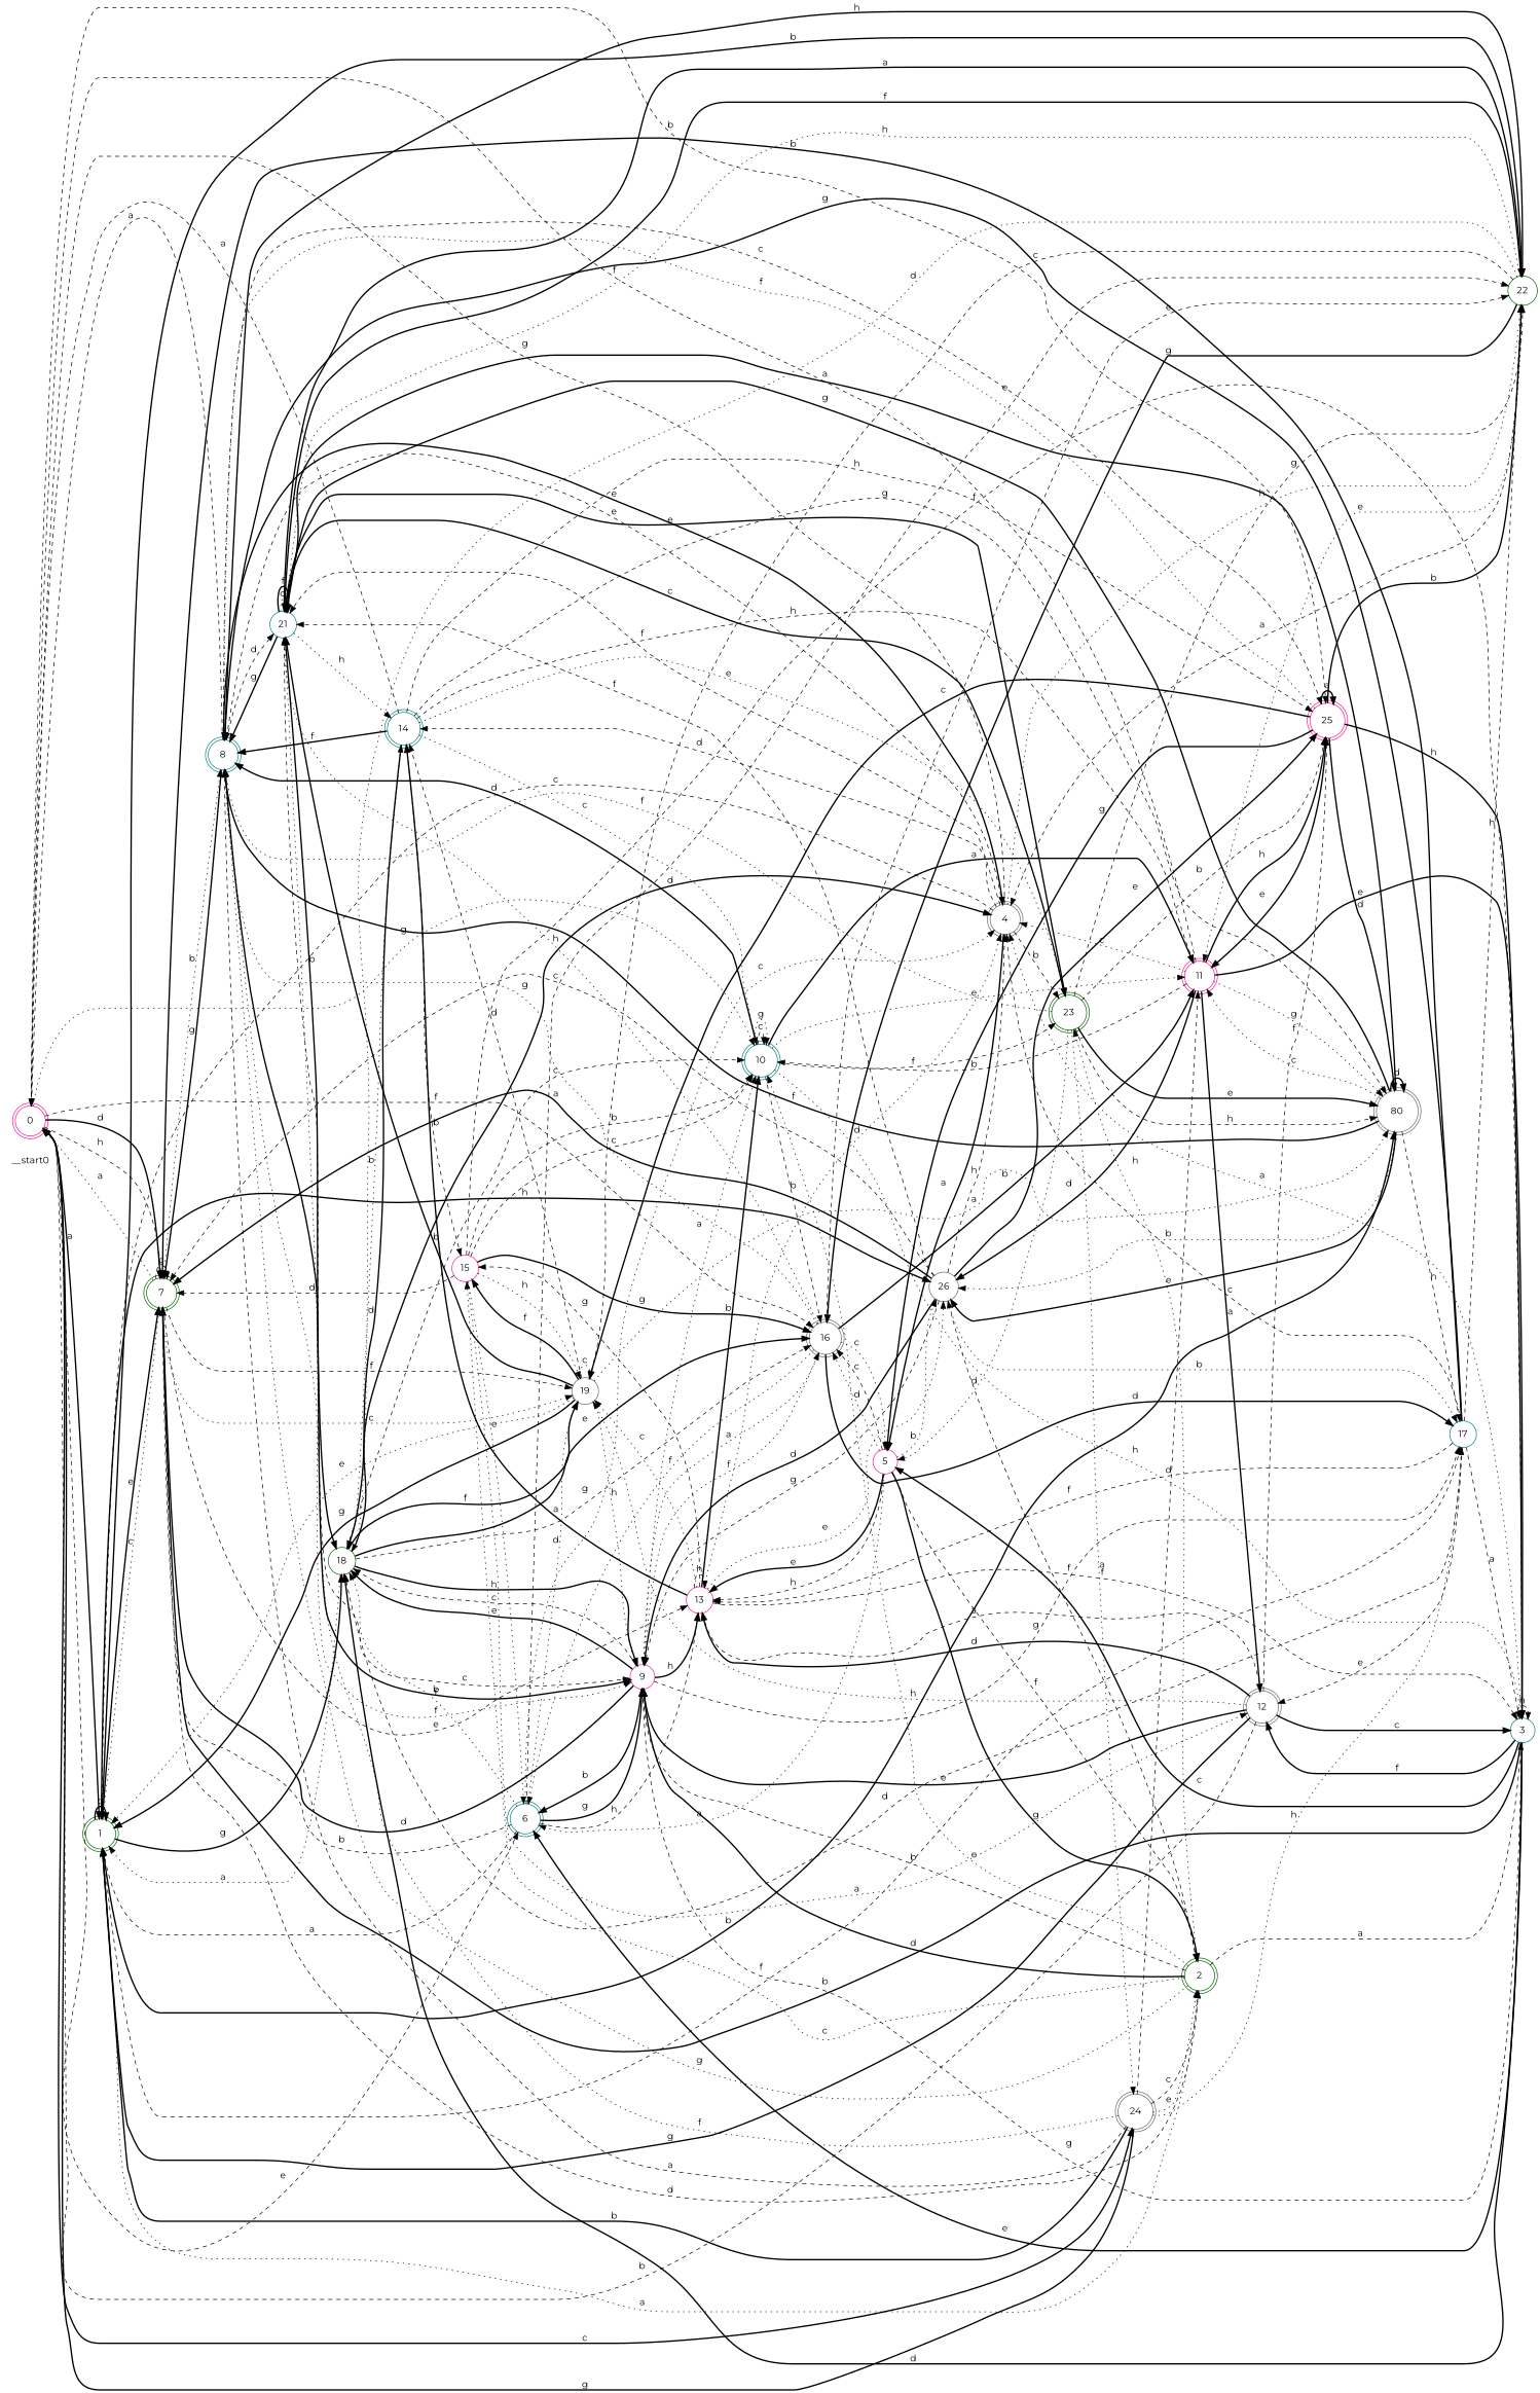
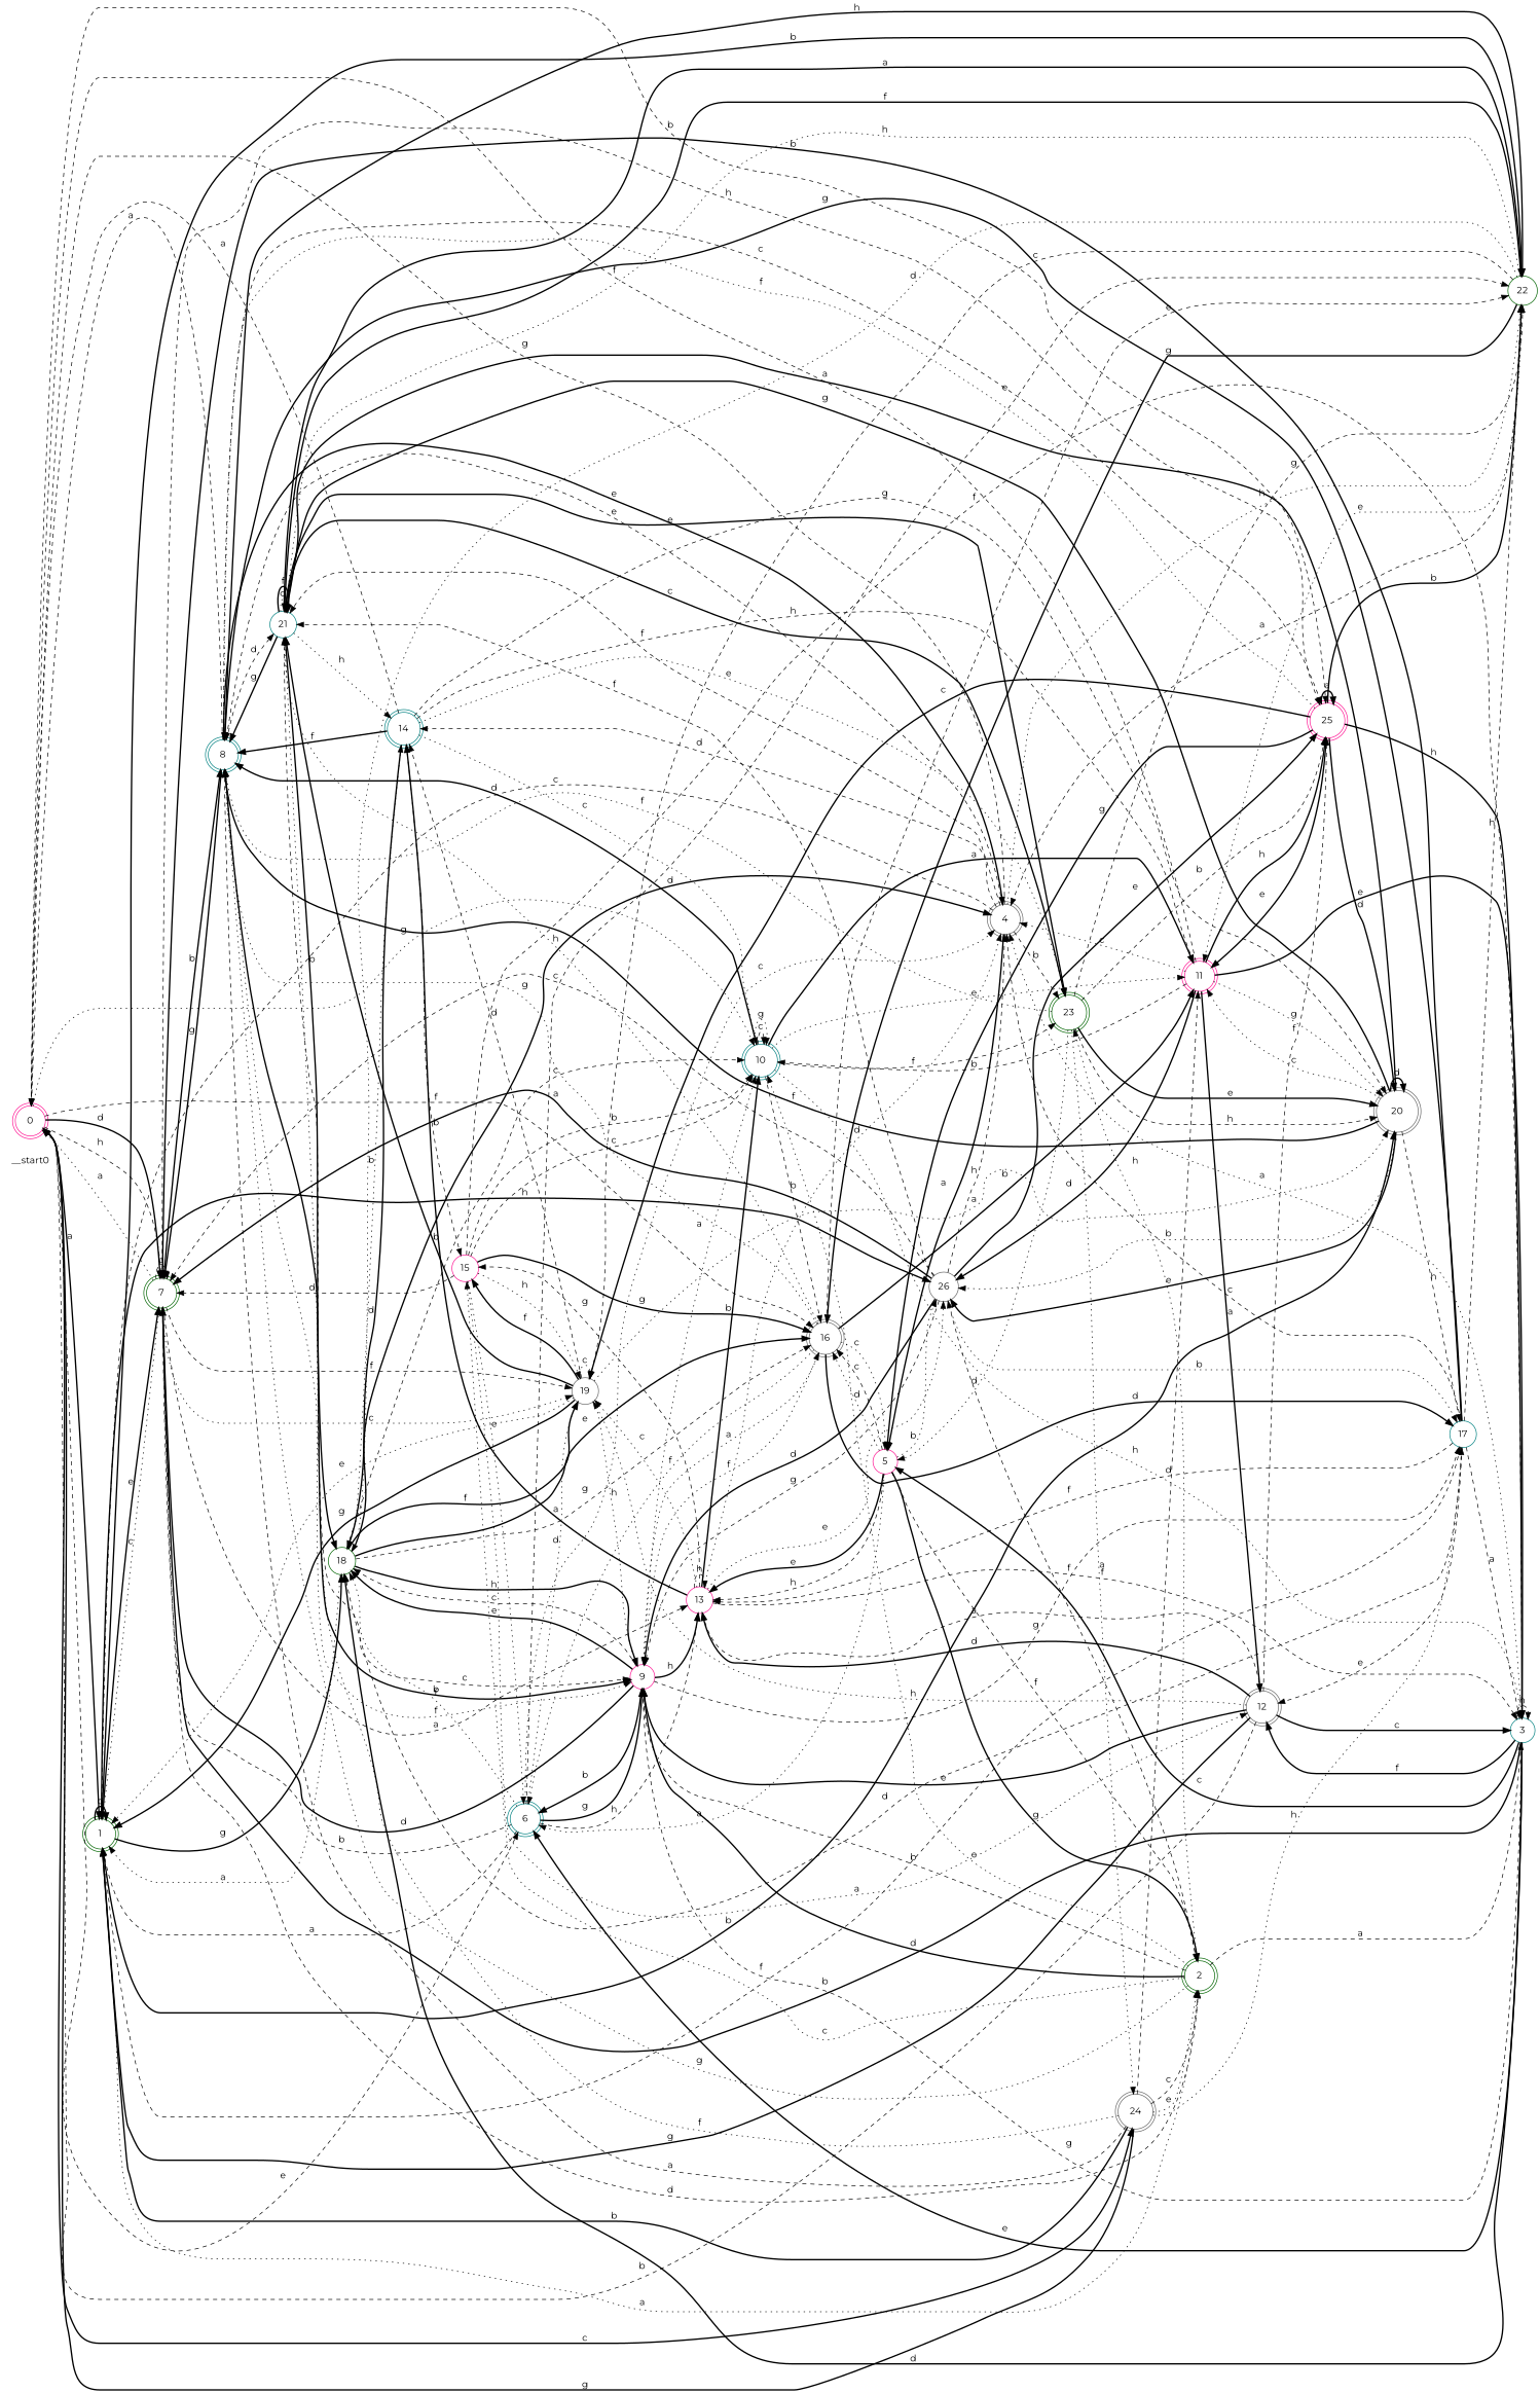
  digraph {
    fontname=Montserrat
    rankdir=LR
    node [color=darkgreen fontname=Montserrat shape=doublecircle fillcolor=white style="rounded,filled"]
    edge [fontname=Montserrat style=bold]
    __start0 [shape=none fillcolor="" style=""]
    n2 [color=deeppink label=0]
    n3 [label=1]
    n4 [color=teal label=6]
    n5 [label=7]
    n6 [color=teal label=10]
    n7 [color=gray40 label=16]
    n8 [color=gray40 label=24]
    n9 [color=deeppink label=25]
    n10 [label=2]
    n11 [color=teal label=17 shape=circle style=filled]
    n12 [label=18 shape=circle style=filled]
-   n13 [color=gray40 label=80]
+   n13 [color=gray40 label=20]
    n14 [color=gray40 label=26 shape=circle style=filled]
    n15 [color=deeppink label=9 shape=circle style=filled]
    n16 [color=gray40 label=4]
    n17 [label=22 shape=circle style=filled]
    n18 [color=deeppink label=13 shape=circle style=filled]
    n19 [color=gray40 label=19 shape=circle style=filled]
    n20 [color=teal label=8]
    n21 [color=teal label=3 shape=circle style=filled]
    n22 [label=23]
    n23 [color=deeppink label=11]
    n24 [color=deeppink label=5 shape=circle style=filled]
    n25 [color=teal label=21 shape=circle style=filled]
    n26 [color=deeppink label=15 shape=circle style=filled]
    n27 [color=gray40 label=12]
    n28 [color=teal label=14]
    n2 -> n3 [label=a]
    n2 -> n4 [label=e style=dashed]
    n2 -> n5 [label=d]
    n2 -> n5 [label=h style=dashed]
    n2 -> n6 [label=g style=dotted]
    n2 -> n7 [label=f style=dashed]
    n2 -> n8 [label=c]
    n2 -> n9 [label=b style=dashed]
    n3 -> n3 [label=d]
    n3 -> n5 [label=c style=dotted]
    n3 -> n5 [label=e]
    n3 -> n10 [label=a style=dotted]
    n3 -> n11 [label=f style=dashed]
    n3 -> n12 [label=g]
    n3 -> n13 [label=b]
    n3 -> n14 [label=h]
    n4 -> n3 [label=a style=dashed]
    n4 -> n5 [label=b style=dashed]
    n4 -> n12 [label=f style=dotted]
    n4 -> n15 [label=g]
    n4 -> n16 [label=c style=dotted]
    n4 -> n17 [label=e style=dashed]
    n4 -> n18 [label=h style=dashed]
    n4 -> n19 [label=d style=dotted]
    n5 -> n2 [label=a style=dotted]
    n5 -> n5 [label=g style=dashed]
-   n28 -> n9 [label=h style=dashed]
+   n5 -> n9 [label=h style=dashed]
    n5 -> n10 [label=d style=dashed]
-   n5 -> n18 [label=e style=dashed]
+   n5 -> n18 [label=a style=dashed]
    n5 -> n19 [label=c style=dotted]
    n5 -> n19 [label=f style=dashed]
-   n5 -> n20 [label=b style=dotted]
+   n5 -> n20 [label=b]
    n6 -> n6 [label=c style=dashed]
    n6 -> n6 [label=g style=dotted]
    n6 -> n7 [label=b style=dashed]
    n6 -> n20 [label=d]
    n6 -> n21 [label=h style=dotted]
    n6 -> n22 [label=f style=dashed]
    n6 -> n23 [label=a]
    n6 -> n23 [label=e style=dotted]
    n7 -> n4 [label=f style=dotted]
    n7 -> n11 [label=d]
    n7 -> n15 [label=a style=dotted]
    n7 -> n17 [label=e style=dashed]
    n7 -> n20 [label=g style=dotted]
    n7 -> n23 [label=b]
    n7 -> n24 [label=c style=dotted]
    n7 -> n25 [label=h style=dotted]
    n8 -> n2 [label=g]
    n8 -> n3 [label=b]
    n8 -> n10 [label=c style=dashed]
    n8 -> n10 [label=e style=dotted]
    n8 -> n11 [label=h style=dotted]
    n8 -> n20 [label=a style=dashed]
    n8 -> n23 [label=d style=dashed]
    n8 -> n25 [label=f style=dotted]
    n9 -> n9 [label=a]
    n9 -> n13 [label=d]
    n9 -> n17 [label=b]
    n9 -> n19 [label=c]
    n9 -> n20 [label=f style=dotted]
    n9 -> n21 [label=h]
    n9 -> n23 [label=e]
    n9 -> n24 [label=g]
    n10 -> n6 [label=e style=dotted]
    n10 -> n14 [label=f style=dashed]
    n10 -> n15 [label=b style=dashed]
    n10 -> n15 [label=d]
    n10 -> n20 [label=g style=dotted]
    n10 -> n21 [label=a style=dashed]
    n10 -> n22 [label=h style=dotted]
    n10 -> n26 [label=c style=dotted]
    n11 -> n5 [label=b]
    n11 -> n12 [label=d style=dashed]
    n11 -> n16 [label=c style=dashed]
    n11 -> n17 [label=h style=dashed]
    n11 -> n18 [label=f style=dashed]
    n11 -> n20 [label=g]
    n11 -> n21 [label=a style=dashed]
    n11 -> n27 [label=e style=dashed]
    n12 -> n3 [label=a style=dotted]
    n12 -> n6 [label=c style=dashed]
    n12 -> n7 [label=e]
    n12 -> n7 [label=g style=dashed]
    n12 -> n15 [label=h]
    n12 -> n16 [label=d]
    n12 -> n19 [label=f]
    n12 -> n28 [label=b style=dotted]
    n13 -> n11 [label=h style=dashed]
    n13 -> n13 [label=d]
    n13 -> n14 [label=b style=dotted]
    n13 -> n14 [label=e]
    n13 -> n20 [label=f]
    n13 -> n23 [label=c style=dotted]
    n13 -> n25 [label=a]
    n13 -> n25 [label=g]
    n14 -> n5 [label=a]
    n14 -> n5 [label=c style=dashed]
    n14 -> n9 [label=e]
    n14 -> n11 [label=b style=dotted]
    n14 -> n15 [label=d]
    n14 -> n15 [label=g style=dashed]
    n14 -> n16 [label=h style=dashed]
    n14 -> n25 [label=f style=dashed]
    n15 -> n4 [label=b]
    n15 -> n5 [label=d]
    n15 -> n6 [label=a style=dotted]
    n15 -> n7 [label=f style=dotted]
    n15 -> n11 [label=g style=dashed]
    n15 -> n12 [label=c style=dashed]
    n15 -> n12 [label=e]
    n15 -> n18 [label=h]
    n16 -> n2 [label=g style=dashed]
    n16 -> n3 [label=c style=dashed]
    n16 -> n17 [label=h style=dotted]
    n16 -> n20 [label=e style=dashed]
    n16 -> n22 [label=b style=dashed]
    n16 -> n24 [label=a]
    n16 -> n25 [label=f style=dashed]
    n16 -> n28 [label=d style=dashed]
    n17 -> n3 [label=b]
    n17 -> n7 [label=g]
    n17 -> n12 [label=d style=dotted]
    n17 -> n16 [label=a style=dashed]
    n17 -> n19 [label=c style=dashed]
    n17 -> n23 [label=e style=dotted]
    n17 -> n25 [label=f]
    n17 -> n25 [label=h style=dotted]
    n18 -> n6 [label=b]
    n18 -> n14 [label=e style=dotted]
    n18 -> n16 [label=d style=dotted]
    n18 -> n18 [label=h style=dashed]
    n18 -> n19 [label=c style=dotted]
    n18 -> n21 [label=f style=dashed]
    n18 -> n26 [label=g style=dashed]
    n18 -> n28 [label=a]
    n19 -> n3 [label=e style=dotted]
    n19 -> n3 [label=g]
    n19 -> n13 [label=a style=dotted]
    n19 -> n15 [label=h style=dotted]
    n19 -> n19 [label=c style=dotted]
    n19 -> n25 [label=b]
    n19 -> n26 [label=f]
    n19 -> n28 [label=d style=dashed]
    n20 -> n2 [label=a style=dashed]
    n20 -> n5 [label=g]
    n20 -> n9 [label=c style=dashed]
    n20 -> n15 [label=b]
    n20 -> n15 [label=f style=dotted]
    n20 -> n16 [label=e]
    n20 -> n17 [label=h]
    n20 -> n25 [label=d style=dashed]
    n21 -> n4 [label=e]
    n21 -> n5 [label=b]
    n21 -> n12 [label=d]
    n21 -> n15 [label=g style=dashed]
    n21 -> n16 [label=a style=dotted]
    n21 -> n21 [label=h style=dashed]
    n21 -> n24 [label=c]
    n21 -> n27 [label=f]
    n22 -> n8 [label=a style=dotted]
    n22 -> n9 [label=b style=dashed]
    n22 -> n13 [label=e]
    n22 -> n13 [label=h style=dashed]
    n22 -> n17 [label=g style=dashed]
    n22 -> n20 [label=f style=dotted]
    n22 -> n24 [label=d style=dotted]
    n22 -> n25 [label=c]
    n23 -> n2 [label=f style=dashed]
    n23 -> n6 [label=b style=dashed]
    n23 -> n9 [label=h]
    n23 -> n13 [label=g style=dotted]
    n23 -> n14 [label=d]
    n23 -> n16 [label=c style=dotted]
    n23 -> n21 [label=e]
    n23 -> n27 [label=a]
    n24 -> n4 [label=a style=dotted]
    n24 -> n7 [label=c style=dashed]
    n24 -> n7 [label=d style=dotted]
    n24 -> n10 [label=f style=dashed]
    n24 -> n10 [label=g]
    n24 -> n14 [label=b style=dotted]
    n24 -> n18 [label=e]
    n24 -> n18 [label=h style=dashed]
    n25 -> n12 [label=b]
    n25 -> n15 [label=c style=dashed]
    n25 -> n17 [label=a]
    n25 -> n20 [label=g]
    n25 -> n22 [label=e]
    n25 -> n25 [label=d style=dotted]
    n25 -> n25 [label=f]
    n25 -> n28 [label=h style=dotted]
    n26 -> n4 [label=e style=dotted]
    n26 -> n5 [label=d style=dashed]
    n26 -> n6 [label=b style=dashed]
    n26 -> n6 [label=c style=dashed]
    n26 -> n7 [label=g]
    n26 -> n19 [label=h style=dotted]
    n26 -> n21 [label=f style=dashed]
    n26 -> n27 [label=a style=dotted]
    n27 -> n2 [label=b style=dashed]
    n27 -> n3 [label=g]
    n27 -> n9 [label=f style=dashed]
    n27 -> n15 [label=e]
    n27 -> n18 [label=a style=dashed]
    n27 -> n18 [label=d]
    n27 -> n19 [label=h style=dotted]
    n27 -> n21 [label=c]
    n28 -> n2 [label=a style=dashed]
    n28 -> n6 [label=c style=dotted]
    n28 -> n12 [label=d]
    n28 -> n13 [label=g style=dashed]
    n28 -> n20 [label=f]
    n28 -> n22 [label=e style=dotted]
    n28 -> n23 [label=h style=dashed]
    n28 -> n26 [label=b style=dashed]
  }
